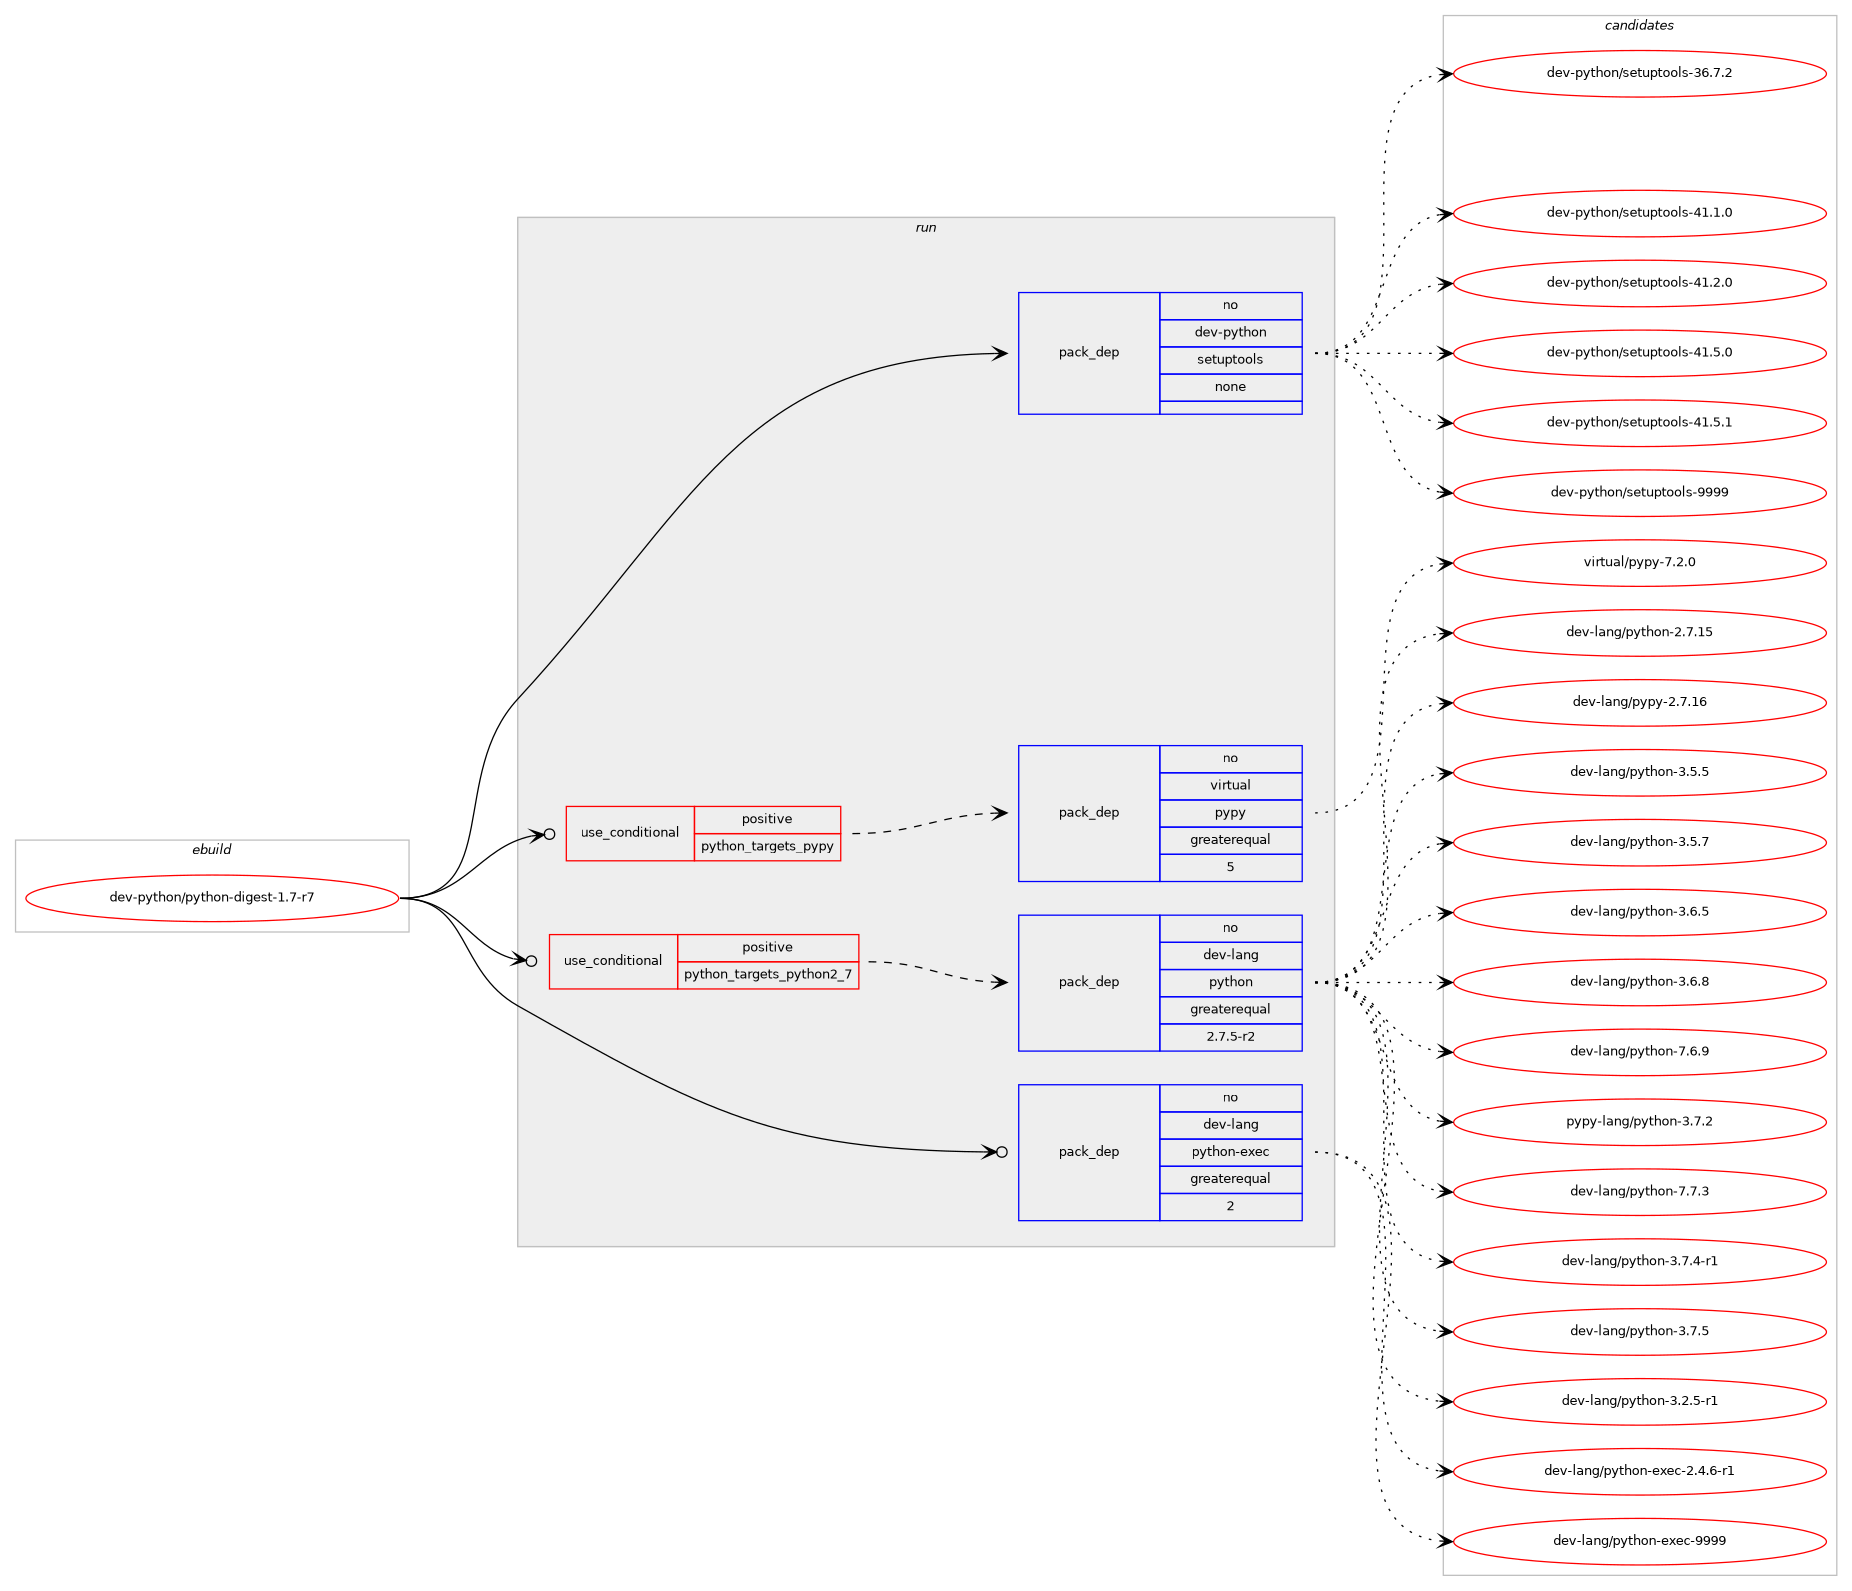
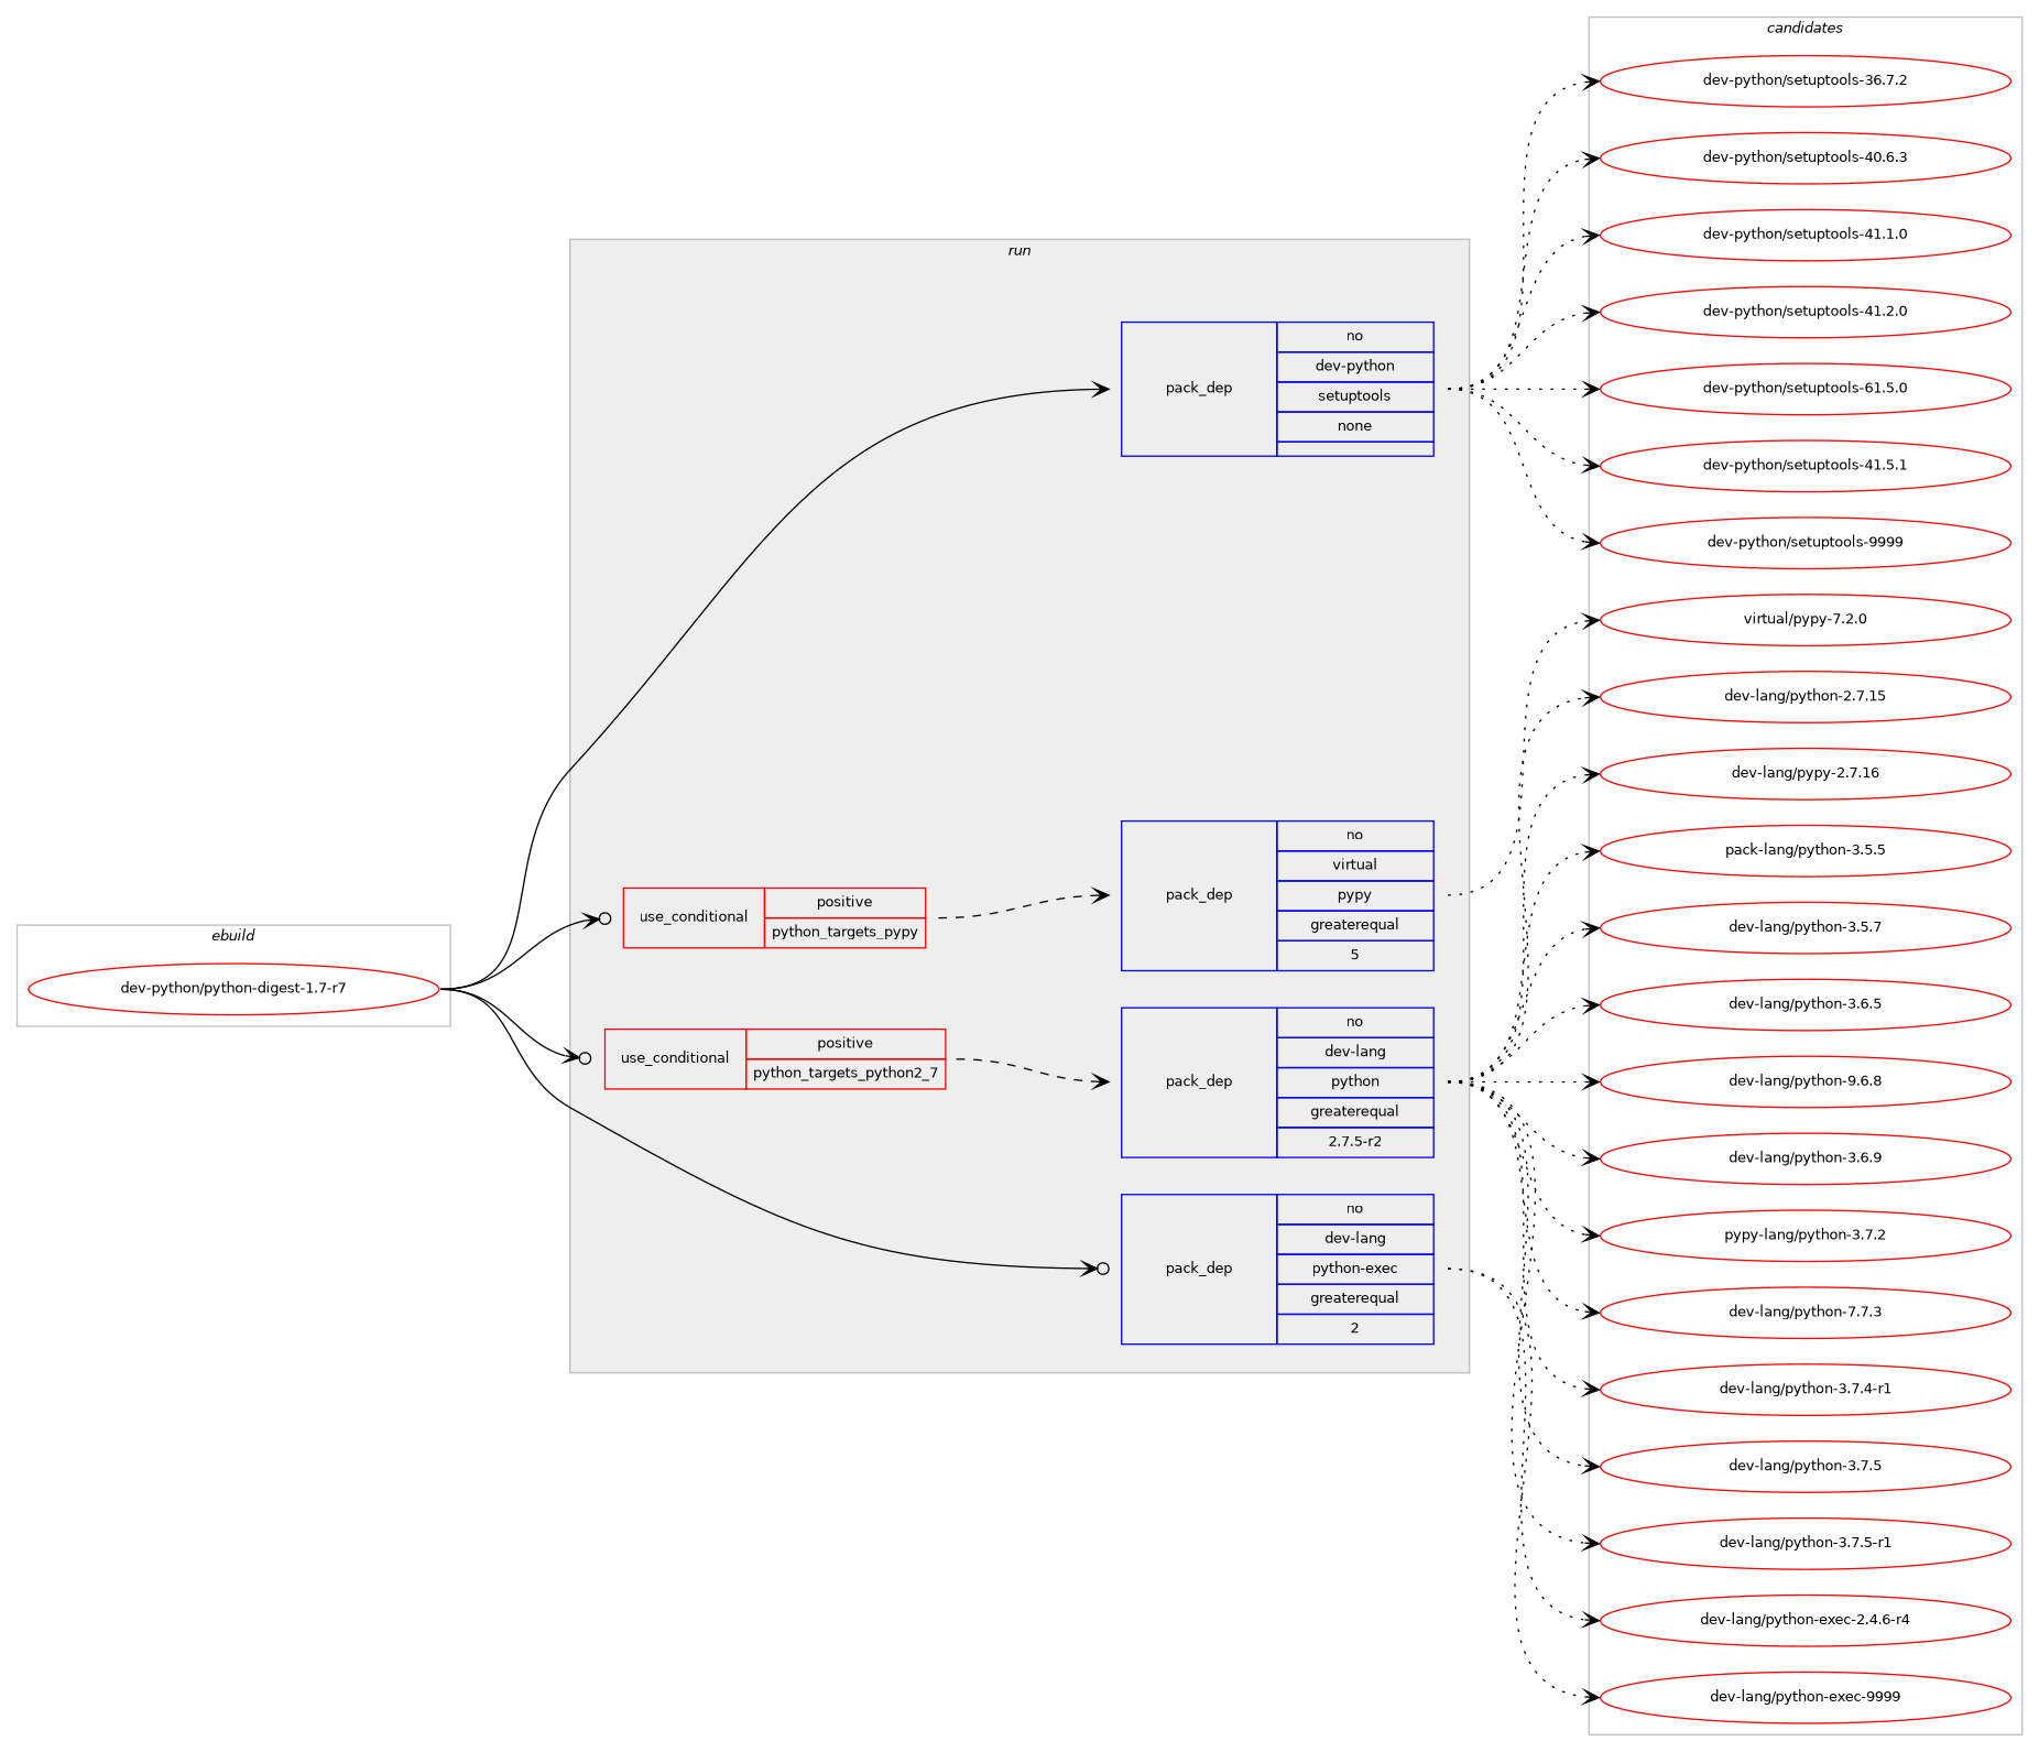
  digraph {
    compound=true
    concentrate=true
    fontname=Helvetica
    fontsize=10
    newrank=true
    rankdir=LR
    ranksep=1.5
    node [color=red fontname=Helvetica fontsize=10]
    edge [arrowhead=vee headport=w style=dotted tailport=e weight=100]
    n1 [label="dev-python/python-digest-1.7-r7" width=4]
    n2 [color=blue label=<<TABLE BORDER="0" CELLBORDER="1" CELLSPACING="0" CELLPADDING="4" WIDTH="220"><TR><TD ROWSPAN="6" CELLPADDING="30">pack_dep</TD></TR><TR><TD WIDTH="110">no</TD></TR><TR><TD>dev-python</TD></TR><TR><TD>setuptools</TD></TR><TR><TD>none</TD></TR><TR><TD></TD></TR></TABLE>> shape=none]
    n3 [color=blue label=<<TABLE BORDER="0" CELLBORDER="1" CELLSPACING="0" CELLPADDING="4" WIDTH="220"><TR><TD ROWSPAN="6" CELLPADDING="30">pack_dep</TD></TR><TR><TD WIDTH="110">no</TD></TR><TR><TD>virtual</TD></TR><TR><TD>pypy</TD></TR><TR><TD>greaterequal</TD></TR><TR><TD>5</TD></TR></TABLE>> shape=none]
    n4 [label=<<TABLE BORDER="0" CELLBORDER="1" CELLSPACING="0" CELLPADDING="4"><TR><TD ROWSPAN="3" CELLPADDING="10">use_conditional</TD></TR><TR><TD>positive</TD></TR><TR><TD>python_targets_pypy</TD></TR></TABLE>> shape=none]
    n5 [color=blue label=<<TABLE BORDER="0" CELLBORDER="1" CELLSPACING="0" CELLPADDING="4" WIDTH="220"><TR><TD ROWSPAN="6" CELLPADDING="30">pack_dep</TD></TR><TR><TD WIDTH="110">no</TD></TR><TR><TD>dev-lang</TD></TR><TR><TD>python</TD></TR><TR><TD>greaterequal</TD></TR><TR><TD>2.7.5-r2</TD></TR></TABLE>> shape=none]
    n6 [label=<<TABLE BORDER="0" CELLBORDER="1" CELLSPACING="0" CELLPADDING="4"><TR><TD ROWSPAN="3" CELLPADDING="10">use_conditional</TD></TR><TR><TD>positive</TD></TR><TR><TD>python_targets_python2_7</TD></TR></TABLE>> shape=none]
    n7 [color=blue label=<<TABLE BORDER="0" CELLBORDER="1" CELLSPACING="0" CELLPADDING="4" WIDTH="220"><TR><TD ROWSPAN="6" CELLPADDING="30">pack_dep</TD></TR><TR><TD WIDTH="110">no</TD></TR><TR><TD>dev-lang</TD></TR><TR><TD>python-exec</TD></TR><TR><TD>greaterequal</TD></TR><TR><TD>2</TD></TR></TABLE>> shape=none]
    n8 [label="dev-python/setuptools-36.7.2" width=4]
+   n9 [label="dev-python/setuptools-40.6.3" width=4]
    n10 [label="dev-python/setuptools-41.1.0" width=4]
    n11 [label="dev-python/setuptools-41.2.0" width=4]
-   n12 [label="dev-python/setuptools-41.5.0" width=4]
+   n12 [label="dev-python/setuptools-61.5.0" width=4]
    n13 [label="dev-python/setuptools-41.5.1" width=4]
    n14 [label="dev-python/setuptools-9999" width=4]
    n15 [label="virtual/pypy-7.2.0" width=4]
    n16 [label="dev-lang/python-2.7.15" width=4]
    n17 [label="dev-lang/pypy-2.7.16" width=4]
-   n18 [label="dev-lang/python-3.5.5" width=4]
+   n18 [label="pack-lang/python-3.5.5" width=4]
    n19 [label="dev-lang/python-3.5.7" width=4]
    n20 [label="dev-lang/python-3.6.5" width=4]
-   n21 [label="dev-lang/python-3.6.8" width=4]
-   n22 [label="dev-lang/python-7.6.9" width=4]
+   n21 [label="dev-lang/python-9.6.8" width=4]
+   n22 [label="dev-lang/python-3.6.9" width=4]
    n23 [label="pypy-lang/python-3.7.2" width=4]
    n24 [label="dev-lang/python-7.7.3" width=4]
    n25 [label="dev-lang/python-3.7.4-r1" width=4]
    n26 [label="dev-lang/python-3.7.5" width=4]
-   n27 [label="dev-lang/python-3.2.5-r1" width=4]
-   n28 [label="dev-lang/python-exec-2.4.6-r1" width=4]
+   n27 [label="dev-lang/python-3.7.5-r1" width=4]
+   n28 [label="dev-lang/python-exec-2.4.6-r4" width=4]
    n29 [label="dev-lang/python-exec-9999" width=4]
    subgraph cluster_1 {
      color=gray
      label=<<i>ebuild</i>>
      rank=same
      n1
    }
    subgraph cluster_2 {
      color=gray
      label=<<i>dependencies</i>>
      subgraph cluster_3 {
        color=gray
        fillcolor="#eeeeee"
        label=<<i>compile</i>>
        style=filled
        subgraph sub_4 {
          color=gray
          fillcolor="#eeeeee"
          label=<<i>compile</i>>
          style=filled
          n2
        }
      }
      subgraph cluster_5 {
        color=gray
        fillcolor="#eeeeee"
        label=<<i>compile and run</i>>
        style=filled
        subgraph sub_6 {
          color=gray
          fillcolor="#eeeeee"
          label=<<i>compile and run</i>>
          style=filled
          n4
          subgraph sub_7 {
            color=gray
            fillcolor="#eeeeee"
            label=<<i>compile and run</i>>
            style=filled
            n3
          }
        }
        subgraph sub_8 {
          color=gray
          fillcolor="#eeeeee"
          label=<<i>compile and run</i>>
          style=filled
          n6
          subgraph sub_9 {
            color=gray
            fillcolor="#eeeeee"
            label=<<i>compile and run</i>>
            style=filled
            n5
          }
        }
        subgraph sub_10 {
          color=gray
          fillcolor="#eeeeee"
          label=<<i>compile and run</i>>
          style=filled
          n7
        }
      }
      subgraph cluster_11 {
        color=gray
        fillcolor="#eeeeee"
        label=<<i>run</i>>
        style=filled
      }
    }
    subgraph cluster_12 {
      color=gray
      label=<<i>candidates</i>>
      rank=same
      subgraph sub_13 {
        color=black
        label=<<i>candidates</i>>
        nodesep=1
        rank=same
        n8
+       n9
        n10
        n11
        n12
        n13
        n14
      }
      subgraph sub_14 {
        color=black
        label=<<i>candidates</i>>
        nodesep=1
        rank=same
        n15
      }
      subgraph sub_15 {
        color=black
        label=<<i>candidates</i>>
        nodesep=1
        rank=same
        n16
        n17
        n18
        n19
        n20
        n21
        n22
        n23
        n24
        n25
        n26
        n27
      }
      subgraph sub_16 {
        color=black
        label=<<i>candidates</i>>
        nodesep=1
        rank=same
        n28
        n29
      }
    }
    n1 -> n2 [style=solid weight=20]
    n1 -> n4 [arrowhead=odotvee style=solid weight=20]
    n1 -> n6 [arrowhead=odotvee style=solid weight=20]
    n1 -> n7 [arrowhead=odotvee style=solid weight=20]
    n2 -> n8
+   n2 -> n9
    n2 -> n10
    n2 -> n11
    n2 -> n12
    n2 -> n13
    n2 -> n14
    n3 -> n15
    n4 -> n3 [style=dashed weight=20]
    n5 -> n16
    n5 -> n17
    n5 -> n18
    n5 -> n19
    n5 -> n20
    n5 -> n21
    n5 -> n22
    n5 -> n23
    n5 -> n24
    n5 -> n25
    n5 -> n26
    n5 -> n27
    n6 -> n5 [style=dashed weight=20]
    n7 -> n28
    n7 -> n29
  }
